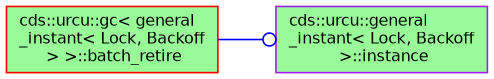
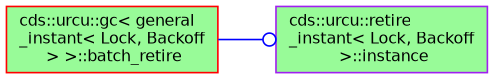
  digraph {
    rankdir=LR
    node [fillcolor=palegreen fontname=Helvetica fontsize=10 shape=box style=filled]
    n1 [color=red fontcolor=black height=0.2 label="cds::urcu::gc\< general\l_instant\< Lock, Backoff\l \> \>::batch_retire" width=0.4]
-   n2 [color=purple height=0.2 label="cds::urcu::general\l_instant\< Lock, Backoff\l \>::instance" width=0.4]
+   n2 [color=purple height=0.2 label="cds::urcu::retire\l_instant\< Lock, Backoff\l \>::instance" width=0.4]
    n1 -> n2 [color=blue fontname=Helvetica fontsize=10 labelfontname=Helvetica labelfontsize=10 style=solid arrowhead=odot]
  }
